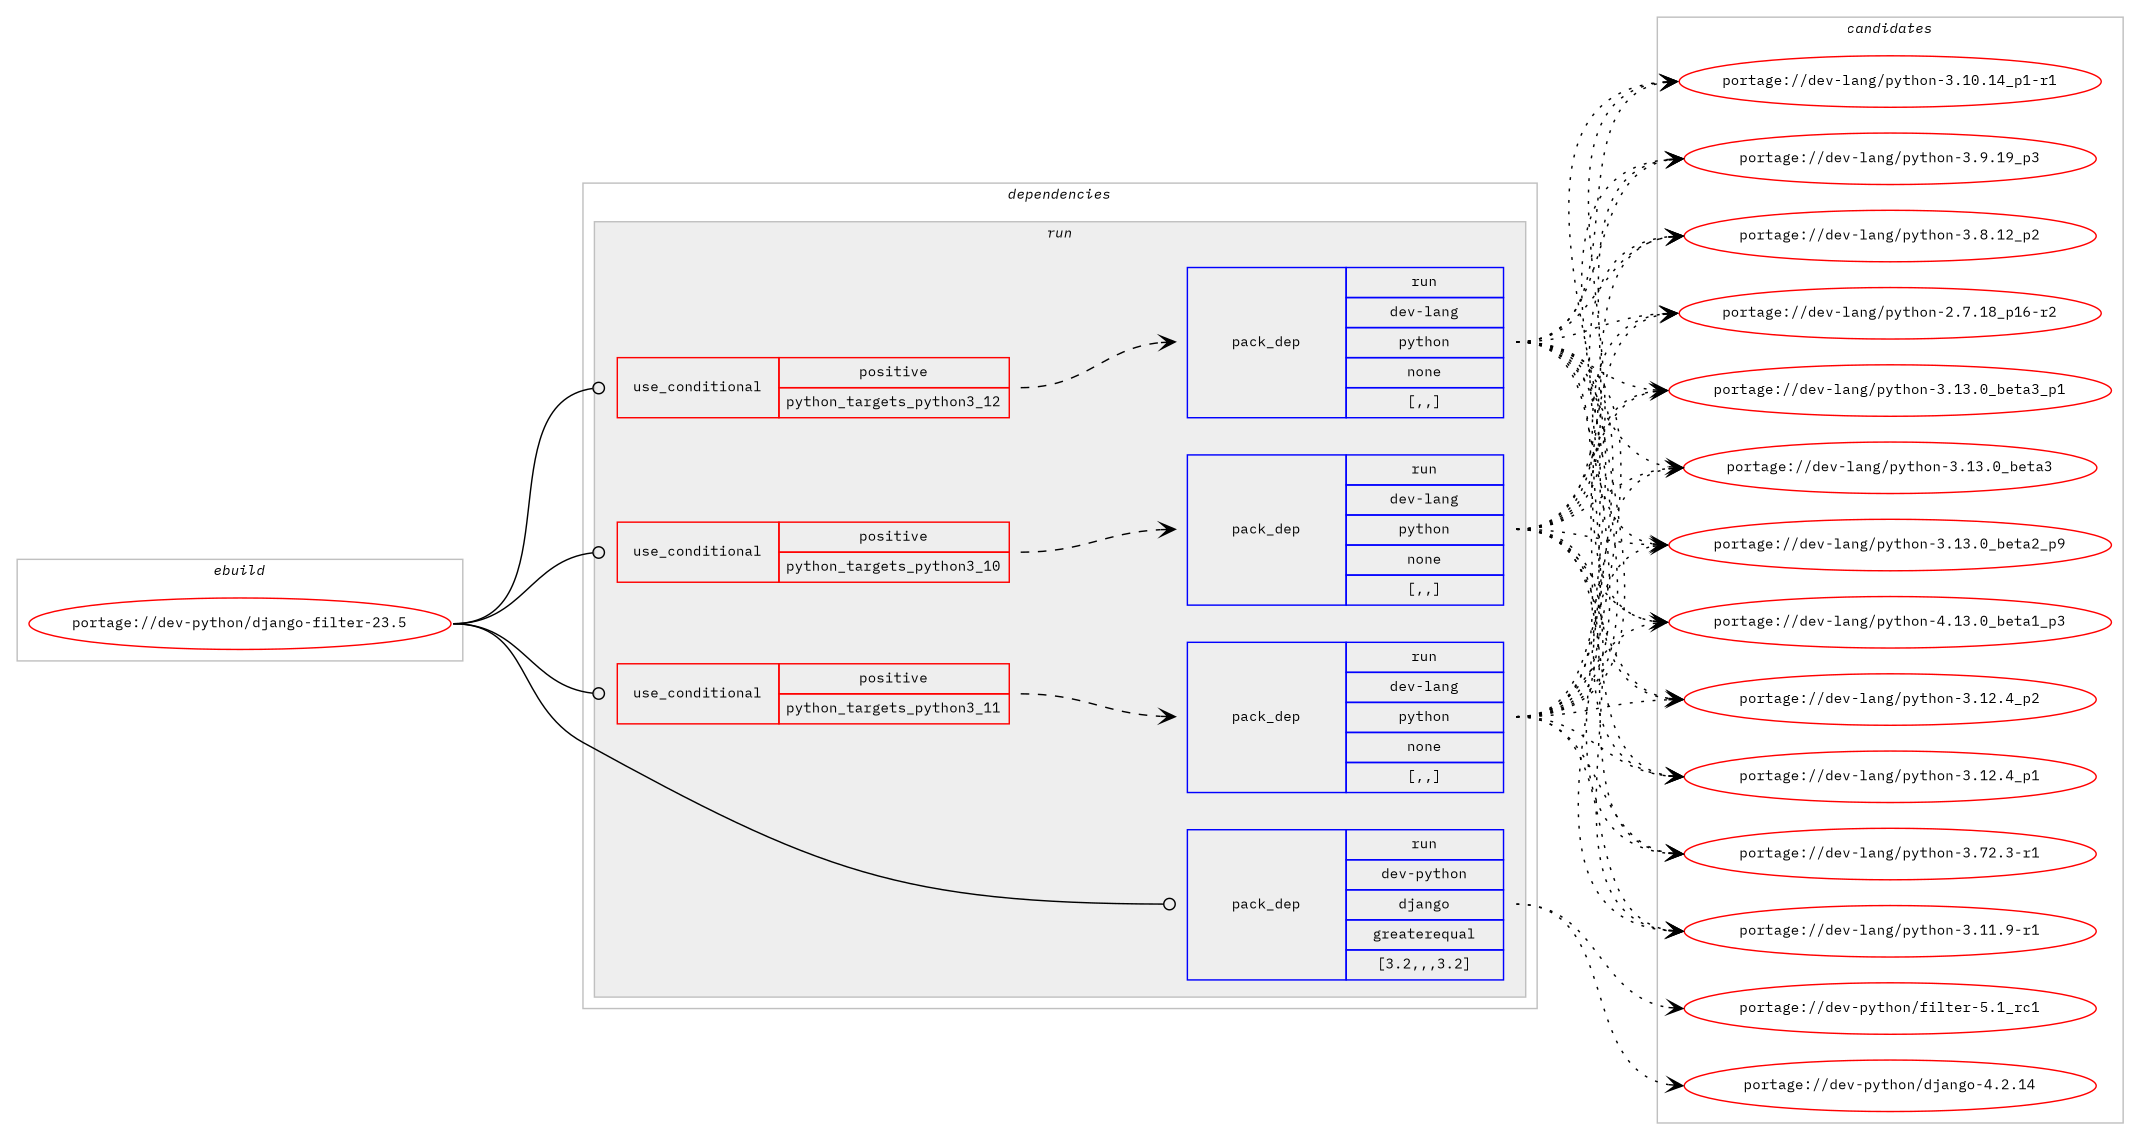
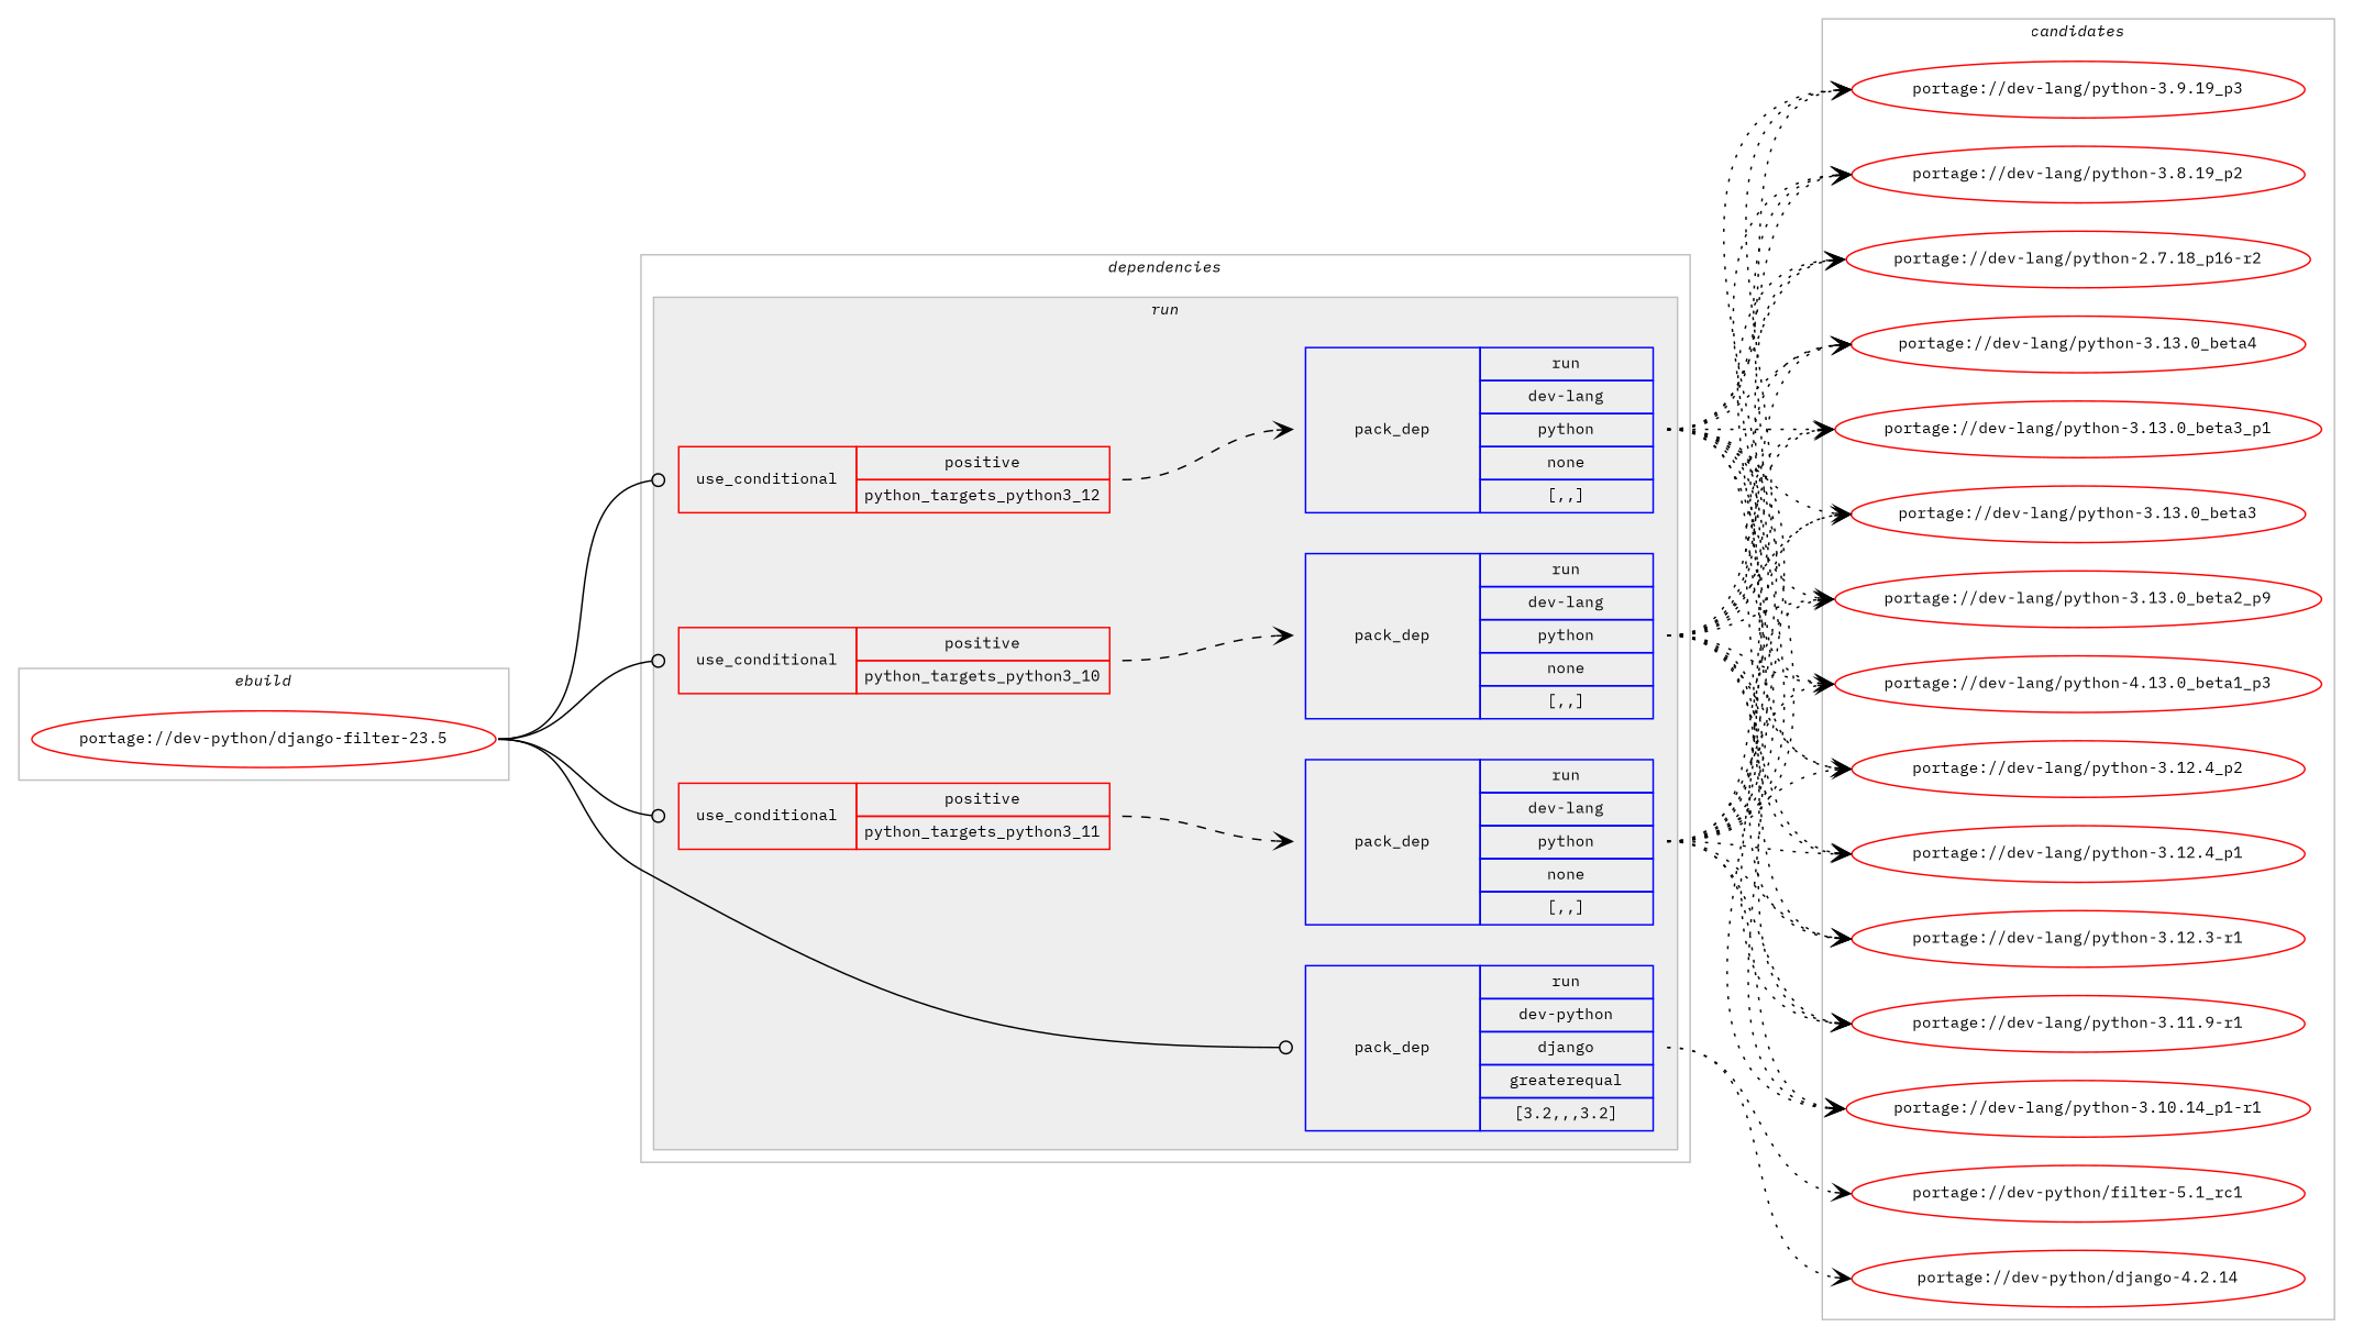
  digraph {
    compound=true
    concentrate=true
    fontname="IBM Plex Mono"
    fontsize=10
    newrank=true
    rankdir=LR
    ranksep=1.5
    node [color=red fontname="IBM Plex Mono" fontsize=10]
    edge [arrowhead=vee fontname="IBM Plex Mono" headport=w style=dotted tailport=e weight=100]
    n1 [label="portage://dev-python/django-filter-23.5" width=4]
    n2 [color=blue label=<<TABLE BORDER="0" CELLBORDER="1" CELLSPACING="0" CELLPADDING="4" WIDTH="220"><TR><TD ROWSPAN="6" CELLPADDING="30">pack_dep</TD></TR><TR><TD WIDTH="110">run</TD></TR><TR><TD>dev-lang</TD></TR><TR><TD>python</TD></TR><TR><TD>none</TD></TR><TR><TD>[,,]</TD></TR></TABLE>> shape=none]
    n3 [label=<<TABLE BORDER="0" CELLBORDER="1" CELLSPACING="0" CELLPADDING="4"><TR><TD ROWSPAN="3" CELLPADDING="10">use_conditional</TD></TR><TR><TD>positive</TD></TR><TR><TD>python_targets_python3_10</TD></TR></TABLE>> shape=none]
    n4 [color=blue label=<<TABLE BORDER="0" CELLBORDER="1" CELLSPACING="0" CELLPADDING="4" WIDTH="220"><TR><TD ROWSPAN="6" CELLPADDING="30">pack_dep</TD></TR><TR><TD WIDTH="110">run</TD></TR><TR><TD>dev-lang</TD></TR><TR><TD>python</TD></TR><TR><TD>none</TD></TR><TR><TD>[,,]</TD></TR></TABLE>> shape=none]
    n5 [label=<<TABLE BORDER="0" CELLBORDER="1" CELLSPACING="0" CELLPADDING="4"><TR><TD ROWSPAN="3" CELLPADDING="10">use_conditional</TD></TR><TR><TD>positive</TD></TR><TR><TD>python_targets_python3_11</TD></TR></TABLE>> shape=none]
    n6 [color=blue label=<<TABLE BORDER="0" CELLBORDER="1" CELLSPACING="0" CELLPADDING="4" WIDTH="220"><TR><TD ROWSPAN="6" CELLPADDING="30">pack_dep</TD></TR><TR><TD WIDTH="110">run</TD></TR><TR><TD>dev-lang</TD></TR><TR><TD>python</TD></TR><TR><TD>none</TD></TR><TR><TD>[,,]</TD></TR></TABLE>> shape=none]
    n7 [label=<<TABLE BORDER="0" CELLBORDER="1" CELLSPACING="0" CELLPADDING="4"><TR><TD ROWSPAN="3" CELLPADDING="10">use_conditional</TD></TR><TR><TD>positive</TD></TR><TR><TD>python_targets_python3_12</TD></TR></TABLE>> shape=none]
    n8 [color=blue label=<<TABLE BORDER="0" CELLBORDER="1" CELLSPACING="0" CELLPADDING="4" WIDTH="220"><TR><TD ROWSPAN="6" CELLPADDING="30">pack_dep</TD></TR><TR><TD WIDTH="110">run</TD></TR><TR><TD>dev-python</TD></TR><TR><TD>django</TD></TR><TR><TD>greaterequal</TD></TR><TR><TD>[3.2,,,3.2]</TD></TR></TABLE>> shape=none]
+   n9 [label="portage://dev-lang/python-3.13.0_beta4" width=4]
    n10 [label="portage://dev-lang/python-3.13.0_beta3_p1" width=4]
    n11 [label="portage://dev-lang/python-3.13.0_beta3" width=4]
    n12 [label="portage://dev-lang/python-3.13.0_beta2_p9" width=4]
    n13 [label="portage://dev-lang/python-4.13.0_beta1_p3" width=4]
    n14 [label="portage://dev-lang/python-3.12.4_p2" width=4]
    n15 [label="portage://dev-lang/python-3.12.4_p1" width=4]
-   n16 [label="portage://dev-lang/python-3.72.3-r1" width=4]
+   n16 [label="portage://dev-lang/python-3.12.3-r1" width=4]
    n17 [label="portage://dev-lang/python-3.11.9-r1" width=4]
    n18 [label="portage://dev-lang/python-3.10.14_p1-r1" width=4]
    n19 [label="portage://dev-lang/python-3.9.19_p3" width=4]
-   n20 [label="portage://dev-lang/python-3.8.12_p2" width=4]
+   n20 [label="portage://dev-lang/python-3.8.19_p2" width=4]
    n21 [label="portage://dev-lang/python-2.7.18_p16-r2" width=4]
    n22 [label="portage://dev-python/filter-5.1_rc1" width=4]
    n23 [label="portage://dev-python/django-4.2.14" width=4]
    subgraph cluster_1 {
      color=gray
      label=<<i>ebuild</i>>
      n1
    }
    subgraph cluster_2 {
      color=gray
      label=<<i>dependencies</i>>
      subgraph cluster_3 {
        color=gray
        fillcolor="#eeeeee"
        label=<<i>compile</i>>
        style=filled
      }
      subgraph cluster_4 {
        color=gray
        fillcolor="#eeeeee"
        label=<<i>compile and run</i>>
        style=filled
      }
      subgraph cluster_5 {
        color=gray
        fillcolor="#eeeeee"
        label=<<i>run</i>>
        style=filled
        subgraph sub_6 {
          color=gray
          fillcolor="#eeeeee"
          label=<<i>run</i>>
          style=filled
          n3
          subgraph sub_7 {
            color=gray
            fillcolor="#eeeeee"
            label=<<i>run</i>>
            style=filled
            n2
          }
        }
        subgraph sub_8 {
          color=gray
          fillcolor="#eeeeee"
          label=<<i>run</i>>
          style=filled
          n5
          subgraph sub_9 {
            color=gray
            fillcolor="#eeeeee"
            label=<<i>run</i>>
            style=filled
            n4
          }
        }
        subgraph sub_10 {
          color=gray
          fillcolor="#eeeeee"
          label=<<i>run</i>>
          style=filled
          n7
          subgraph sub_11 {
            color=gray
            fillcolor="#eeeeee"
            label=<<i>run</i>>
            style=filled
            n6
          }
        }
        subgraph sub_12 {
          color=gray
          fillcolor="#eeeeee"
          label=<<i>run</i>>
          style=filled
          n8
        }
      }
    }
    subgraph cluster_13 {
      color=gray
      label=<<i>candidates</i>>
      rank=same
      subgraph sub_14 {
        color=black
        label=<<i>candidates</i>>
        nodesep=1
        rank=same
+       n9
        n10
        n11
        n12
        n13
        n14
        n15
        n16
        n17
        n18
        n19
        n20
        n21
      }
      subgraph sub_15 {
        color=black
        label=<<i>candidates</i>>
        nodesep=1
        rank=same
+       n9
        n10
        n11
        n12
        n13
        n14
        n15
        n16
        n17
        n18
        n19
        n20
        n21
      }
      subgraph sub_16 {
        color=black
        label=<<i>candidates</i>>
        nodesep=1
        rank=same
+       n9
        n10
        n11
        n12
        n13
        n14
        n15
        n16
        n17
        n18
        n19
        n20
        n21
      }
      subgraph sub_17 {
        color=black
        label=<<i>candidates</i>>
        nodesep=1
        rank=same
        n22
        n23
      }
    }
    n1 -> n3 [arrowhead=odot style=solid weight=20]
    n1 -> n5 [arrowhead=odot style=solid weight=20]
    n1 -> n7 [arrowhead=odot style=solid weight=20]
    n1 -> n8 [arrowhead=odot style=solid weight=20]
+   n2 -> n9
    n2 -> n10
    n2 -> n11
    n2 -> n12
    n2 -> n13
    n2 -> n14
    n2 -> n15
    n2 -> n16
    n2 -> n17
    n2 -> n18
    n2 -> n19
    n2 -> n20
    n2 -> n21
    n3 -> n2 [style=dashed weight=20]
+   n4 -> n9
    n4 -> n10
    n4 -> n11
    n4 -> n12
    n4 -> n13
    n4 -> n14
    n4 -> n15
    n4 -> n16
    n4 -> n17
    n4 -> n18
    n4 -> n19
    n4 -> n20
    n4 -> n21
    n5 -> n4 [style=dashed weight=20]
+   n6 -> n9
    n6 -> n10
    n6 -> n11
    n6 -> n12
    n6 -> n13
    n6 -> n14
    n6 -> n15
    n6 -> n16
    n6 -> n17
    n6 -> n18
    n6 -> n19
    n6 -> n20
    n6 -> n21
    n7 -> n6 [style=dashed weight=20]
    n8 -> n22
    n8 -> n23
  }
